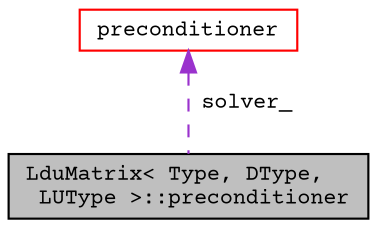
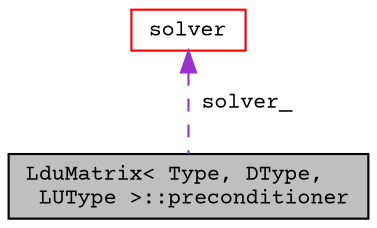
  digraph {
    fontname="Courier Prime"
    node [fontname="Courier Prime" fontsize=10 shape=record]
    n1 [color=black fillcolor=grey75 fontcolor=black height=0.2 label="LduMatrix\< Type, DType,\l LUType \>::preconditioner" style=filled width=0.4]
-   n2 [color=red height=0.2 label=preconditioner width=0.4]
+   n2 [color=red height=0.2 label=solver width=0.4]
    n2 -> n1 [color=darkorchid3 dir=back fontname="Courier Prime" fontsize=10 label=" solver_" labelfontname=FreeSans labelfontsize=10 style=dashed]
  }
